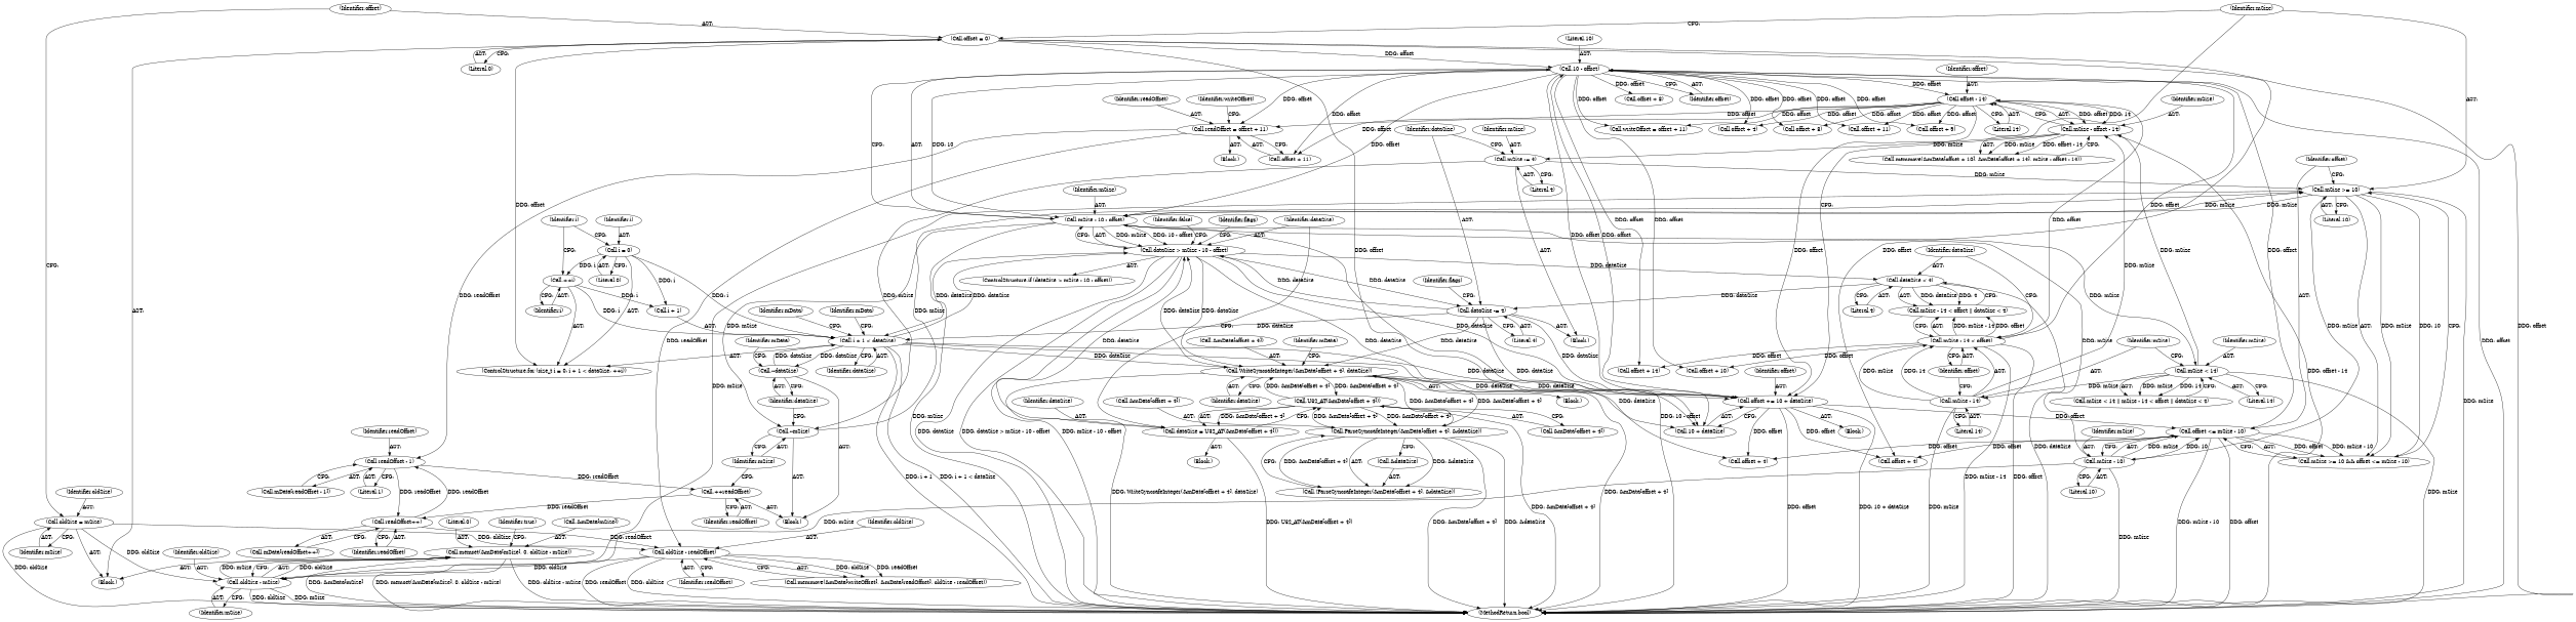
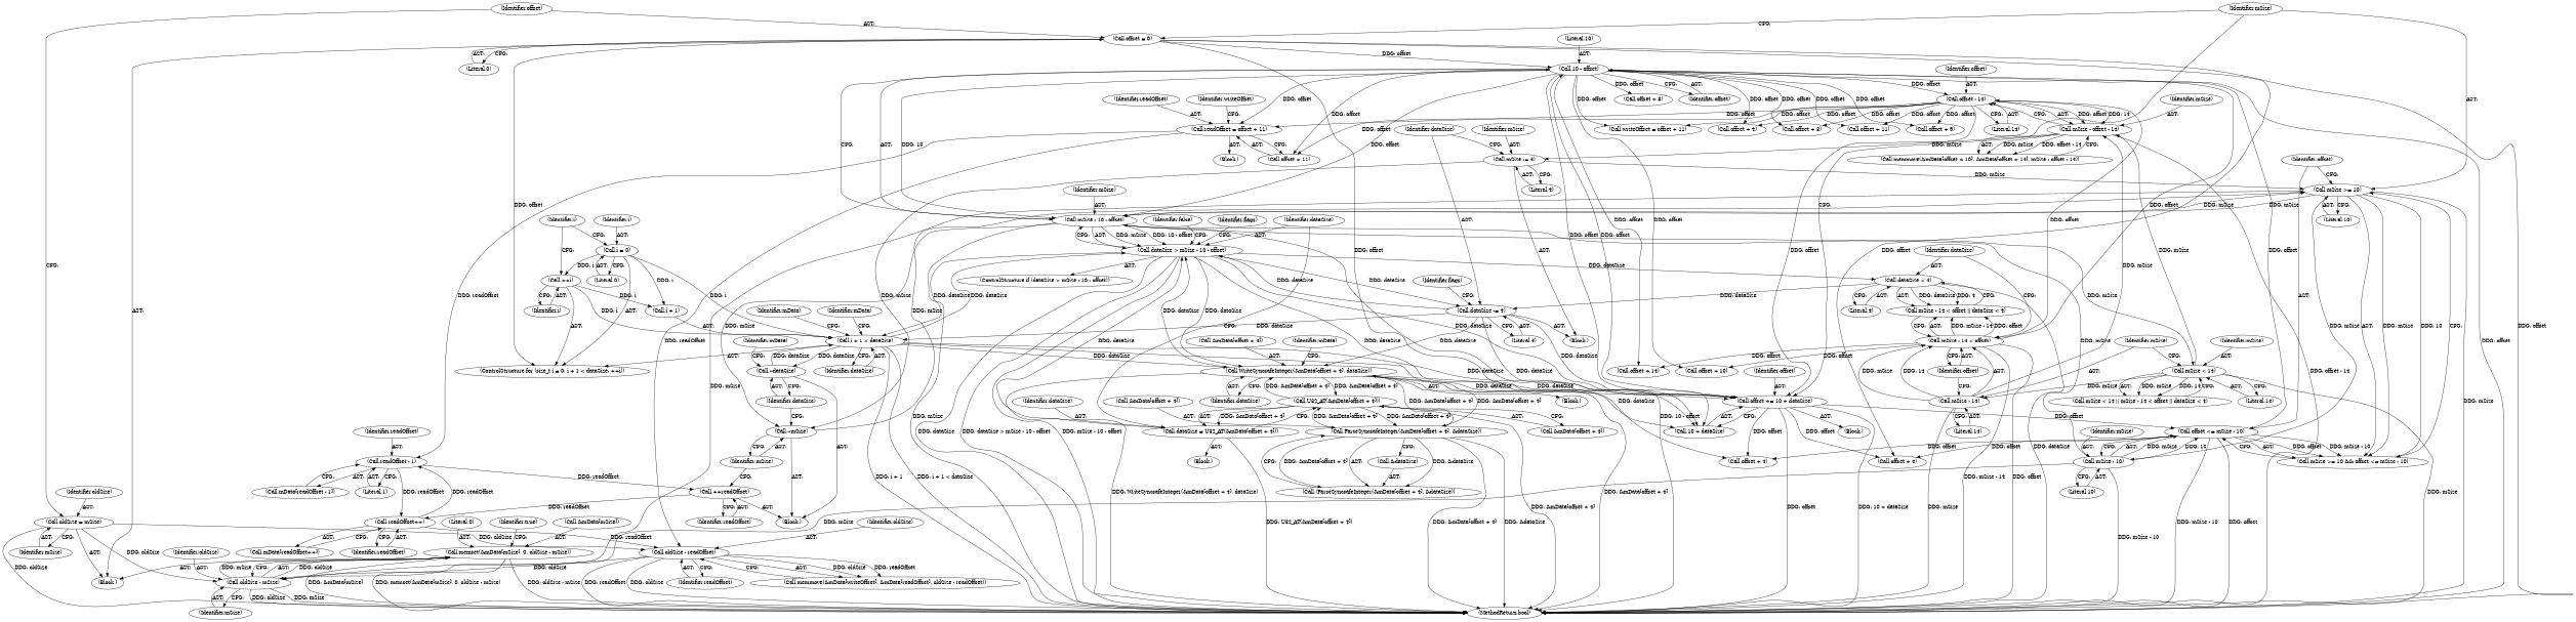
  digraph {
    n1 [label="(Call,memset(&mData[mSize], 0, oldSize - mSize))"]
    n2 [label="(Call,oldSize - mSize)"]
    n3 [label="(Block,)"]
    n4 [label="(MethodReturn,bool)"]
    n5 [label="(Identifier,mSize)"]
    n6 [label="(Call,oldSize = mSize)"]
    n7 [label="(Call,oldSize - readOffset)"]
    n8 [label="(Identifier,mSize)"]
    n9 [label="(Identifier,readOffset)"]
    n10 [label="(Call,memmove(&mData[writeOffset], &mData[readOffset], oldSize - readOffset))"]
    n11 [label="(Call,readOffset++)"]
    n12 [label="(Call,readOffset - 1)"]
    n13 [label="(Call,mData[readOffset++])"]
    n14 [label="(Identifier,readOffset)"]
    n15 [label="(Call,++readOffset)"]
    n16 [label="(Call,mData[readOffset - 1])"]
    n17 [label="(Literal,1)"]
    n18 [label="(Identifier,readOffset)"]
    n19 [label="(Block,)"]
    n20 [label="(Call,readOffset = offset + 11)"]
    n21 [label="(Call,offset + 11)"]
    n22 [label="(Block,)"]
    n23 [label="(Call,offset - 14)"]
    n24 [label="(Call,mSize - offset - 14)"]
    n25 [label="(Call,offset += 10 + dataSize)"]
    n26 [label="(Call,offset + 4)"]
    n27 [label="(Call,offset + 11)"]
    n28 [label="(Literal,14)"]
    n29 [label="(Call,offset + 9)"]
    n30 [label="(Call,offset + 8)"]
    n31 [label="(Call,writeOffset = offset + 11)"]
    n32 [label="(Call,mSize -= 4)"]
    n33 [label="(Call,memmove(&mData[offset + 10], &mData[offset + 14], mSize - offset - 14))"]
    n34 [label="(Call,10 - offset)"]
    n35 [label="(Call,offset <= mSize - 10)"]
    n36 [label="(Call,offset + 4)"]
    n37 [label="(Call,offset + 4)"]
    n38 [label="(Call,10 + dataSize)"]
    n39 [label="(Block,)"]
    n40 [label="(Call,mSize - 14 < offset)"]
    n41 [label="(Call,offset + 10)"]
    n42 [label="(Identifier,offset)"]
    n43 [label="(Call,offset + 14)"]
    n44 [label="(Call,mSize - 14 < offset || dataSize < 4)"]
    n45 [label="(Call,mSize - 14)"]
    n46 [label="(Call,dataSize < 4)"]
    n47 [label="(Literal,14)"]
    n48 [label="(Call,mSize < 14)"]
    n49 [label="(Literal,14)"]
    n50 [label="(Call,mSize < 14 || mSize - 14 < offset || dataSize < 4)"]
    n51 [label="(Call,mSize - 10 - offset)"]
    n52 [label="(Call,mSize >= 10)"]
    n53 [label="(Call,--mSize)"]
    n54 [label="(Call,dataSize > mSize - 10 - offset)"]
    n55 [label="(Call,mSize - 10)"]
    n56 [label="(Call,mSize >= 10 && offset <= mSize - 10)"]
    n57 [label="(Literal,10)"]
    n58 [label="(Identifier,mSize)"]
    n59 [label="(Call,offset + 8)"]
    n60 [label="(Identifier,offset)"]
    n61 [label="(Call,WriteSyncsafeInteger(&mData[offset + 4], dataSize))"]
    n62 [label="(Call,dataSize -= 4)"]
    n63 [label="(Call,i + 1 < dataSize)"]
    n64 [label="(ControlStructure,if (dataSize > mSize - 10 - offset))"]
    n65 [label="(Literal,10)"]
    n66 [label="(Literal,4)"]
    n67 [label="(Block,)"]
    n68 [label="(Call,U32_AT(&mData[offset + 4]))"]
    n69 [label="(Call,ParseSyncsafeInteger(&mData[offset + 4], &dataSize))"]
    n70 [label="(Block,)"]
    n71 [label="(Identifier,dataSize)"]
    n72 [label="(Call,dataSize = U32_AT(&mData[offset + 4]))"]
    n73 [label="(Call,&mData[offset + 4])"]
    n74 [label="(Call,!ParseSyncsafeInteger(&mData[offset + 4], &dataSize))"]
    n75 [label="(Call,&dataSize)"]
    n76 [label="(Block,)"]
    n77 [label="(Literal,4)"]
    n78 [label="(Call,--dataSize)"]
    n79 [label="(Identifier,dataSize)"]
    n80 [label="(ControlStructure,for (size_t i = 0; i + 1 < dataSize; ++i))"]
    n81 [label="(Literal,4)"]
    n82 [label="(Identifier,dataSize)"]
    n83 [label="(Call,i = 0)"]
    n84 [label="(Call,++i)"]
    n85 [label="(Literal,0)"]
    n86 [label="(Call,i + 1)"]
    n87 [label="(Identifier,i)"]
    n88 [label="(Call,offset = 0)"]
    n89 [label="(Literal,0)"]
    n90 [label="(Identifier,mData)"]
    n91 [label="(Identifier,oldSize)"]
    n92 [label="(Identifier,mSize)"]
    n93 [label="(Identifier,mSize)"]
    n94 [label="(Identifier,dataSize)"]
    n95 [label="(Identifier,offset)"]
    n96 [label="(Identifier,false)"]
    n97 [label="(Identifier,mSize)"]
    n98 [label="(Identifier,oldSize)"]
    n99 [label="(Identifier,i)"]
    n100 [label="(Identifier,readOffset)"]
    n101 [label="(Identifier,readOffset)"]
    n102 [label="(Identifier,dataSize)"]
    n103 [label="(Identifier,mSize)"]
    n104 [label="(Identifier,dataSize)"]
    n105 [label="(Identifier,true)"]
    n106 [label="(Identifier,dataSize)"]
    n107 [label="(Identifier,offset)"]
    n108 [label="(Identifier,mData)"]
    n109 [label="(Identifier,flags)"]
    n110 [label="(Call,&mData[offset + 4])"]
    n111 [label="(Identifier,flags)"]
    n112 [label="(Identifier,offset)"]
    n113 [label="(Literal,10)"]
    n114 [label="(Identifier,mData)"]
    n115 [label="(Call,&mData[mSize])"]
    n116 [label="(Identifier,mSize)"]
    n117 [label="(Identifier,mSize)"]
    n118 [label="(Identifier,mData)"]
    n119 [label="(Identifier,writeOffset)"]
    n120 [label="(Identifier,offset)"]
    n121 [label="(Call,&mData[offset + 4])"]
    n122 [label="(Identifier,oldSize)"]
    n123 [label="(Literal,0)"]
    n124 [label="(Identifier,i)"]
    n125 [label="(Identifier,mSize)"]
    n1 -> n2 [label="CFG: "]
    n1 -> n3 [label="AST: "]
    n1 -> n4 [label="DDG: &mData[mSize]"]
    n1 -> n4 [label="DDG: memset(&mData[mSize], 0, oldSize - mSize)"]
    n1 -> n4 [label="DDG: oldSize - mSize"]
    n2 -> n1 [label="AST: "]
    n2 -> n1 [label="DDG: oldSize"]
    n2 -> n1 [label="DDG: mSize"]
    n2 -> n4 [label="DDG: mSize"]
    n2 -> n4 [label="DDG: oldSize"]
    n2 -> n5 [label="CFG: "]
    n5 -> n2 [label="AST: "]
    n6 -> n2 [label="DDG: oldSize"]
    n6 -> n3 [label="AST: "]
    n6 -> n4 [label="DDG: oldSize"]
    n6 -> n7 [label="DDG: oldSize"]
    n6 -> n8 [label="CFG: "]
    n7 -> n2 [label="DDG: oldSize"]
    n7 -> n4 [label="DDG: oldSize"]
    n7 -> n4 [label="DDG: readOffset"]
    n7 -> n9 [label="CFG: "]
    n7 -> n10 [label="AST: "]
    n7 -> n10 [label="DDG: oldSize"]
    n7 -> n10 [label="DDG: readOffset"]
    n8 -> n6 [label="AST: "]
    n9 -> n7 [label="AST: "]
    n10 -> n7 [label="CFG: "]
    n11 -> n7 [label="DDG: readOffset"]
    n11 -> n12 [label="DDG: readOffset"]
    n11 -> n13 [label="AST: "]
    n11 -> n14 [label="CFG: "]
    n12 -> n11 [label="DDG: readOffset"]
    n12 -> n15 [label="DDG: readOffset"]
    n12 -> n16 [label="AST: "]
    n12 -> n17 [label="CFG: "]
    n13 -> n11 [label="CFG: "]
    n14 -> n11 [label="AST: "]
    n15 -> n11 [label="DDG: readOffset"]
    n15 -> n18 [label="CFG: "]
    n15 -> n19 [label="AST: "]
    n16 -> n12 [label="CFG: "]
    n17 -> n12 [label="AST: "]
    n18 -> n15 [label="AST: "]
    n20 -> n7 [label="DDG: readOffset"]
    n20 -> n12 [label="DDG: readOffset"]
    n20 -> n21 [label="CFG: "]
    n20 -> n22 [label="AST: "]
    n21 -> n20 [label="AST: "]
    n23 -> n20 [label="DDG: offset"]
    n23 -> n21 [label="DDG: offset"]
    n23 -> n24 [label="AST: "]
    n23 -> n24 [label="DDG: offset"]
    n23 -> n24 [label="DDG: 14"]
    n23 -> n25 [label="DDG: offset"]
    n23 -> n26 [label="DDG: offset"]
    n23 -> n27 [label="DDG: offset"]
    n23 -> n28 [label="CFG: "]
    n23 -> n29 [label="DDG: offset"]
    n23 -> n30 [label="DDG: offset"]
    n23 -> n31 [label="DDG: offset"]
    n24 -> n4 [label="DDG: offset - 14"]
    n24 -> n23 [label="CFG: "]
    n24 -> n32 [label="DDG: mSize"]
    n24 -> n33 [label="AST: "]
    n24 -> n33 [label="DDG: mSize"]
    n24 -> n33 [label="DDG: offset - 14"]
    n25 -> n4 [label="DDG: offset"]
    n25 -> n4 [label="DDG: 10 + dataSize"]
    n25 -> n34 [label="DDG: offset"]
    n25 -> n35 [label="DDG: offset"]
    n25 -> n36 [label="DDG: offset"]
    n25 -> n37 [label="DDG: offset"]
    n25 -> n38 [label="CFG: "]
    n25 -> n39 [label="AST: "]
    n28 -> n23 [label="AST: "]
    n32 -> n52 [label="DDG: mSize"]
    n32 -> n53 [label="DDG: mSize"]
    n32 -> n66 [label="CFG: "]
    n32 -> n67 [label="AST: "]
    n33 -> n24 [label="CFG: "]
    n34 -> n4 [label="DDG: offset"]
    n34 -> n20 [label="DDG: offset"]
    n34 -> n21 [label="DDG: offset"]
    n34 -> n23 [label="DDG: offset"]
    n34 -> n25 [label="DDG: offset"]
    n34 -> n26 [label="DDG: offset"]
    n34 -> n27 [label="DDG: offset"]
    n34 -> n29 [label="DDG: offset"]
    n34 -> n30 [label="DDG: offset"]
    n34 -> n31 [label="DDG: offset"]
    n34 -> n40 [label="DDG: offset"]
    n34 -> n41 [label="DDG: offset"]
    n34 -> n43 [label="DDG: offset"]
    n34 -> n51 [label="AST: "]
    n34 -> n51 [label="DDG: 10"]
    n34 -> n51 [label="DDG: offset"]
    n34 -> n59 [label="DDG: offset"]
    n34 -> n60 [label="CFG: "]
    n35 -> n4 [label="DDG: mSize - 10"]
    n35 -> n4 [label="DDG: offset"]
    n35 -> n34 [label="DDG: offset"]
    n35 -> n36 [label="DDG: offset"]
    n35 -> n37 [label="DDG: offset"]
    n35 -> n55 [label="CFG: "]
    n35 -> n56 [label="AST: "]
    n35 -> n56 [label="DDG: offset"]
    n35 -> n56 [label="DDG: mSize - 10"]
    n38 -> n25 [label="AST: "]
    n40 -> n4 [label="DDG: offset"]
    n40 -> n4 [label="DDG: mSize - 14"]
    n40 -> n23 [label="DDG: offset"]
    n40 -> n41 [label="DDG: offset"]
    n40 -> n42 [label="CFG: "]
    n40 -> n43 [label="DDG: offset"]
    n40 -> n44 [label="AST: "]
    n40 -> n44 [label="DDG: mSize - 14"]
    n40 -> n44 [label="DDG: offset"]
    n42 -> n40 [label="AST: "]
    n42 -> n45 [label="CFG: "]
    n44 -> n40 [label="CFG: "]
    n44 -> n46 [label="CFG: "]
    n45 -> n4 [label="DDG: mSize"]
    n45 -> n24 [label="DDG: mSize"]
    n45 -> n40 [label="AST: "]
    n45 -> n40 [label="DDG: mSize"]
    n45 -> n40 [label="DDG: 14"]
    n45 -> n47 [label="CFG: "]
    n46 -> n4 [label="DDG: dataSize"]
    n46 -> n44 [label="AST: "]
    n46 -> n44 [label="DDG: dataSize"]
    n46 -> n44 [label="DDG: 4"]
    n46 -> n62 [label="DDG: dataSize"]
    n46 -> n81 [label="CFG: "]
    n47 -> n45 [label="AST: "]
    n48 -> n4 [label="DDG: mSize"]
    n48 -> n24 [label="DDG: mSize"]
    n48 -> n45 [label="DDG: mSize"]
    n48 -> n49 [label="CFG: "]
    n48 -> n50 [label="AST: "]
    n48 -> n50 [label="DDG: mSize"]
    n48 -> n50 [label="DDG: 14"]
    n49 -> n48 [label="AST: "]
    n50 -> n48 [label="CFG: "]
    n51 -> n4 [label="DDG: 10 - offset"]
    n51 -> n4 [label="DDG: mSize"]
    n51 -> n34 [label="CFG: "]
    n51 -> n48 [label="DDG: mSize"]
    n51 -> n52 [label="DDG: mSize"]
    n51 -> n53 [label="DDG: mSize"]
    n51 -> n54 [label="AST: "]
    n51 -> n54 [label="DDG: mSize"]
    n51 -> n54 [label="DDG: 10 - offset"]
    n52 -> n2 [label="DDG: mSize"]
    n52 -> n4 [label="DDG: mSize"]
    n52 -> n51 [label="DDG: mSize"]
    n52 -> n55 [label="DDG: mSize"]
    n52 -> n56 [label="AST: "]
    n52 -> n56 [label="DDG: mSize"]
    n52 -> n56 [label="DDG: 10"]
    n52 -> n57 [label="CFG: "]
    n53 -> n19 [label="AST: "]
    n53 -> n52 [label="DDG: mSize"]
    n53 -> n58 [label="CFG: "]
    n54 -> n4 [label="DDG: mSize - 10 - offset"]
    n54 -> n4 [label="DDG: dataSize"]
    n54 -> n4 [label="DDG: dataSize > mSize - 10 - offset"]
    n54 -> n25 [label="DDG: dataSize"]
    n54 -> n38 [label="DDG: dataSize"]
    n54 -> n46 [label="DDG: dataSize"]
    n54 -> n51 [label="CFG: "]
    n54 -> n61 [label="DDG: dataSize"]
    n54 -> n62 [label="DDG: dataSize"]
    n54 -> n63 [label="DDG: dataSize"]
    n54 -> n64 [label="AST: "]
    n55 -> n2 [label="DDG: mSize"]
-   n55 -> n4 [label="DDG: mSize"]
+   n55 -> n4 [label="DDG: mSize - 10"]
    n55 -> n35 [label="AST: "]
    n55 -> n35 [label="DDG: mSize"]
    n55 -> n35 [label="DDG: 10"]
    n55 -> n51 [label="DDG: mSize"]
    n55 -> n65 [label="CFG: "]
    n56 -> n35 [label="CFG: "]
    n56 -> n52 [label="CFG: "]
    n57 -> n52 [label="AST: "]
    n58 -> n15 [label="CFG: "]
    n58 -> n53 [label="AST: "]
    n60 -> n34 [label="AST: "]
    n61 -> n4 [label="DDG: &mData[offset + 4]"]
    n61 -> n4 [label="DDG: WriteSyncsafeInteger(&mData[offset + 4], dataSize)"]
    n61 -> n25 [label="DDG: dataSize"]
    n61 -> n38 [label="DDG: dataSize"]
    n61 -> n54 [label="DDG: dataSize"]
    n61 -> n68 [label="DDG: &mData[offset + 4]"]
    n61 -> n69 [label="DDG: &mData[offset + 4]"]
    n61 -> n70 [label="AST: "]
    n61 -> n71 [label="CFG: "]
    n62 -> n25 [label="DDG: dataSize"]
    n62 -> n38 [label="DDG: dataSize"]
    n62 -> n54 [label="DDG: dataSize"]
    n62 -> n61 [label="DDG: dataSize"]
    n62 -> n63 [label="DDG: dataSize"]
    n62 -> n67 [label="AST: "]
    n62 -> n77 [label="CFG: "]
    n63 -> n4 [label="DDG: i + 1"]
    n63 -> n4 [label="DDG: i + 1 < dataSize"]
    n63 -> n25 [label="DDG: dataSize"]
    n63 -> n38 [label="DDG: dataSize"]
    n63 -> n54 [label="DDG: dataSize"]
    n63 -> n61 [label="DDG: dataSize"]
    n63 -> n78 [label="DDG: dataSize"]
    n63 -> n79 [label="CFG: "]
    n63 -> n80 [label="AST: "]
    n65 -> n55 [label="AST: "]
    n66 -> n32 [label="AST: "]
    n68 -> n4 [label="DDG: &mData[offset + 4]"]
    n68 -> n61 [label="DDG: &mData[offset + 4]"]
    n68 -> n69 [label="DDG: &mData[offset + 4]"]
    n68 -> n72 [label="AST: "]
    n68 -> n72 [label="DDG: &mData[offset + 4]"]
    n68 -> n73 [label="CFG: "]
    n69 -> n4 [label="DDG: &mData[offset + 4]"]
    n69 -> n4 [label="DDG: &dataSize"]
    n69 -> n61 [label="DDG: &mData[offset + 4]"]
    n69 -> n68 [label="DDG: &mData[offset + 4]"]
    n69 -> n74 [label="AST: "]
    n69 -> n74 [label="DDG: &mData[offset + 4]"]
    n69 -> n74 [label="DDG: &dataSize"]
    n69 -> n75 [label="CFG: "]
    n71 -> n61 [label="AST: "]
    n72 -> n4 [label="DDG: U32_AT(&mData[offset + 4])"]
    n72 -> n54 [label="DDG: dataSize"]
    n72 -> n68 [label="CFG: "]
    n72 -> n76 [label="AST: "]
    n73 -> n68 [label="AST: "]
    n74 -> n69 [label="CFG: "]
    n75 -> n74 [label="AST: "]
    n77 -> n62 [label="AST: "]
    n78 -> n19 [label="AST: "]
    n78 -> n63 [label="DDG: dataSize"]
    n78 -> n82 [label="CFG: "]
    n79 -> n63 [label="AST: "]
    n81 -> n46 [label="AST: "]
    n82 -> n53 [label="CFG: "]
    n82 -> n78 [label="AST: "]
    n83 -> n63 [label="DDG: i"]
    n83 -> n80 [label="AST: "]
    n83 -> n84 [label="DDG: i"]
    n83 -> n85 [label="CFG: "]
    n83 -> n86 [label="DDG: i"]
    n84 -> n63 [label="DDG: i"]
    n84 -> n80 [label="AST: "]
    n84 -> n86 [label="DDG: i"]
    n84 -> n87 [label="CFG: "]
    n85 -> n83 [label="AST: "]
    n86 -> n63 [label="AST: "]
    n87 -> n84 [label="AST: "]
    n88 -> n3 [label="AST: "]
    n88 -> n4 [label="DDG: offset"]
    n88 -> n34 [label="DDG: offset"]
    n88 -> n36 [label="DDG: offset"]
    n88 -> n37 [label="DDG: offset"]
    n88 -> n80 [label="DDG: offset"]
    n88 -> n89 [label="CFG: "]
    n89 -> n88 [label="AST: "]
    n90 -> n63 [label="CFG: "]
    n91 -> n2 [label="AST: "]
    n92 -> n25 [label="CFG: "]
    n92 -> n52 [label="AST: "]
    n92 -> n88 [label="CFG: "]
    n93 -> n24 [label="AST: "]
    n94 -> n54 [label="AST: "]
    n94 -> n72 [label="CFG: "]
    n95 -> n25 [label="AST: "]
    n96 -> n54 [label="CFG: "]
    n97 -> n45 [label="AST: "]
    n97 -> n48 [label="CFG: "]
    n98 -> n7 [label="AST: "]
    n99 -> n83 [label="CFG: "]
    n99 -> n84 [label="CFG: "]
    n100 -> n12 [label="AST: "]
    n101 -> n20 [label="AST: "]
    n102 -> n32 [label="CFG: "]
    n102 -> n62 [label="AST: "]
    n103 -> n32 [label="AST: "]
    n104 -> n40 [label="CFG: "]
    n104 -> n46 [label="AST: "]
    n105 -> n1 [label="CFG: "]
    n106 -> n72 [label="AST: "]
    n107 -> n35 [label="AST: "]
    n107 -> n52 [label="CFG: "]
    n108 -> n78 [label="CFG: "]
    n109 -> n54 [label="CFG: "]
    n110 -> n61 [label="AST: "]
    n111 -> n62 [label="CFG: "]
    n112 -> n6 [label="CFG: "]
    n112 -> n88 [label="AST: "]
    n113 -> n34 [label="AST: "]
    n114 -> n63 [label="CFG: "]
    n115 -> n1 [label="AST: "]
    n116 -> n51 [label="AST: "]
    n117 -> n48 [label="AST: "]
    n118 -> n61 [label="CFG: "]
    n119 -> n20 [label="CFG: "]
    n120 -> n23 [label="AST: "]
    n121 -> n69 [label="AST: "]
    n122 -> n6 [label="AST: "]
    n123 -> n1 [label="AST: "]
    n124 -> n83 [label="AST: "]
    n125 -> n55 [label="AST: "]
  }
